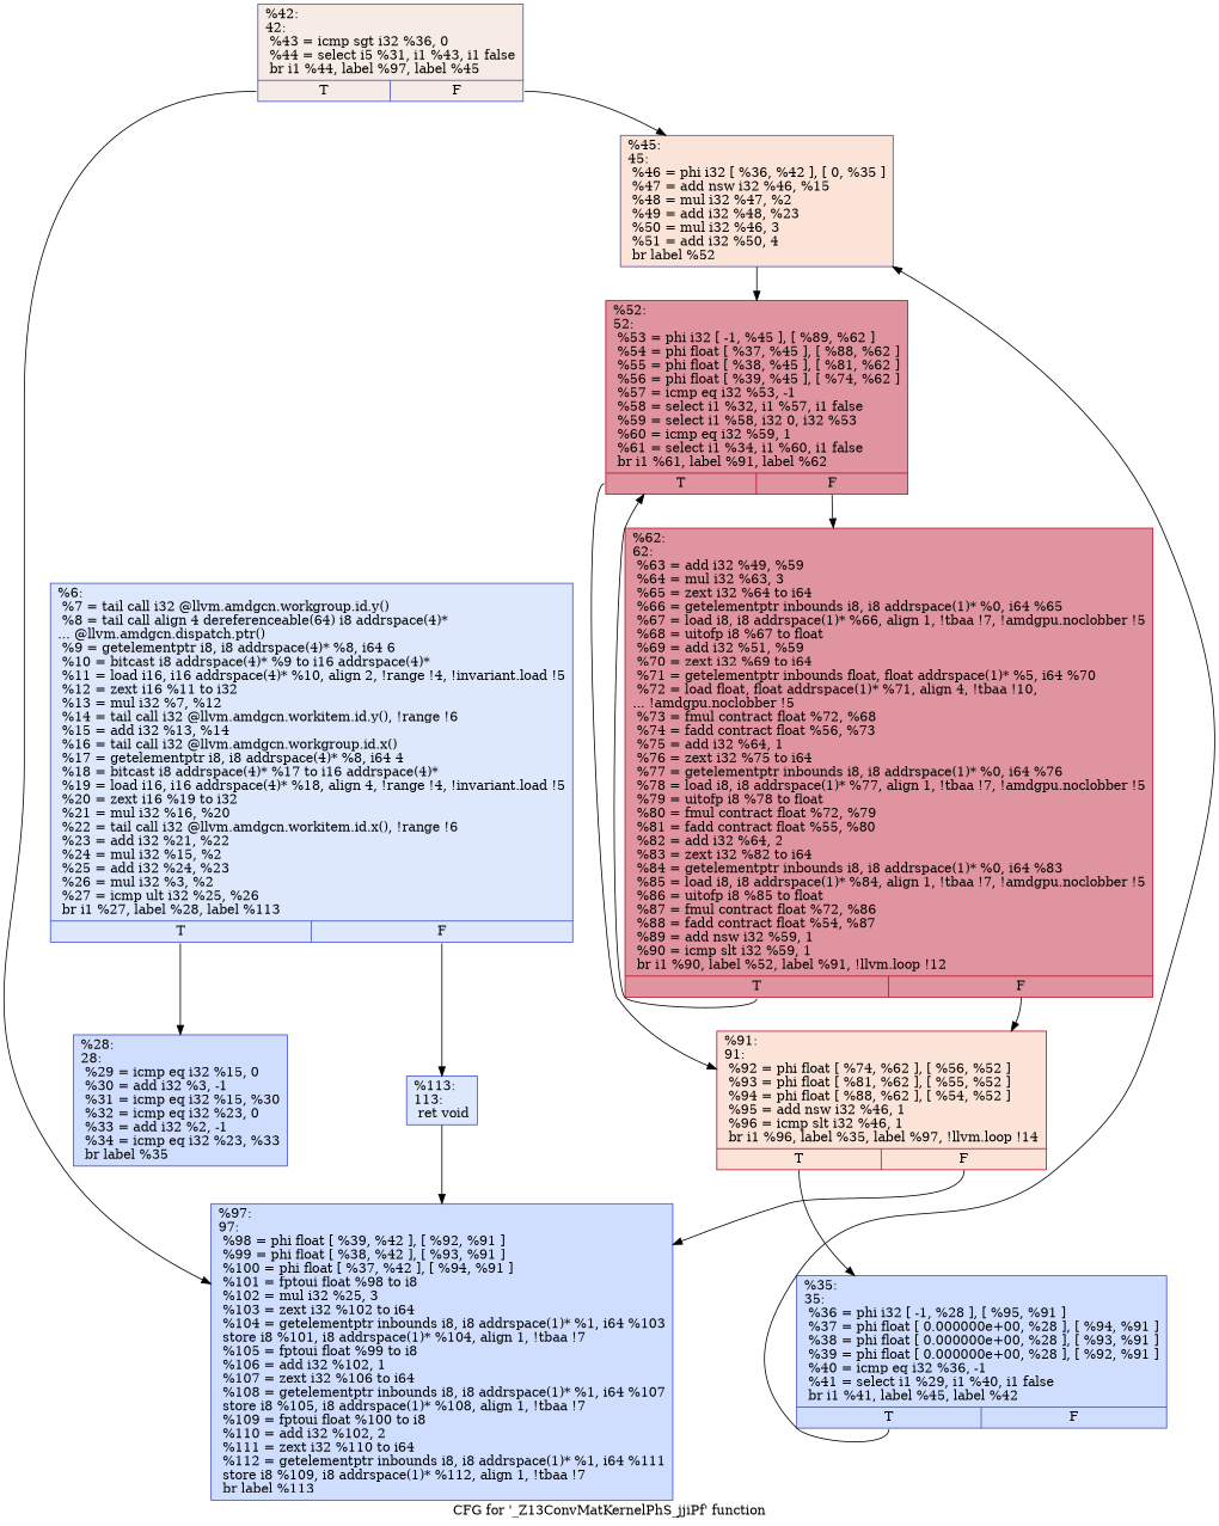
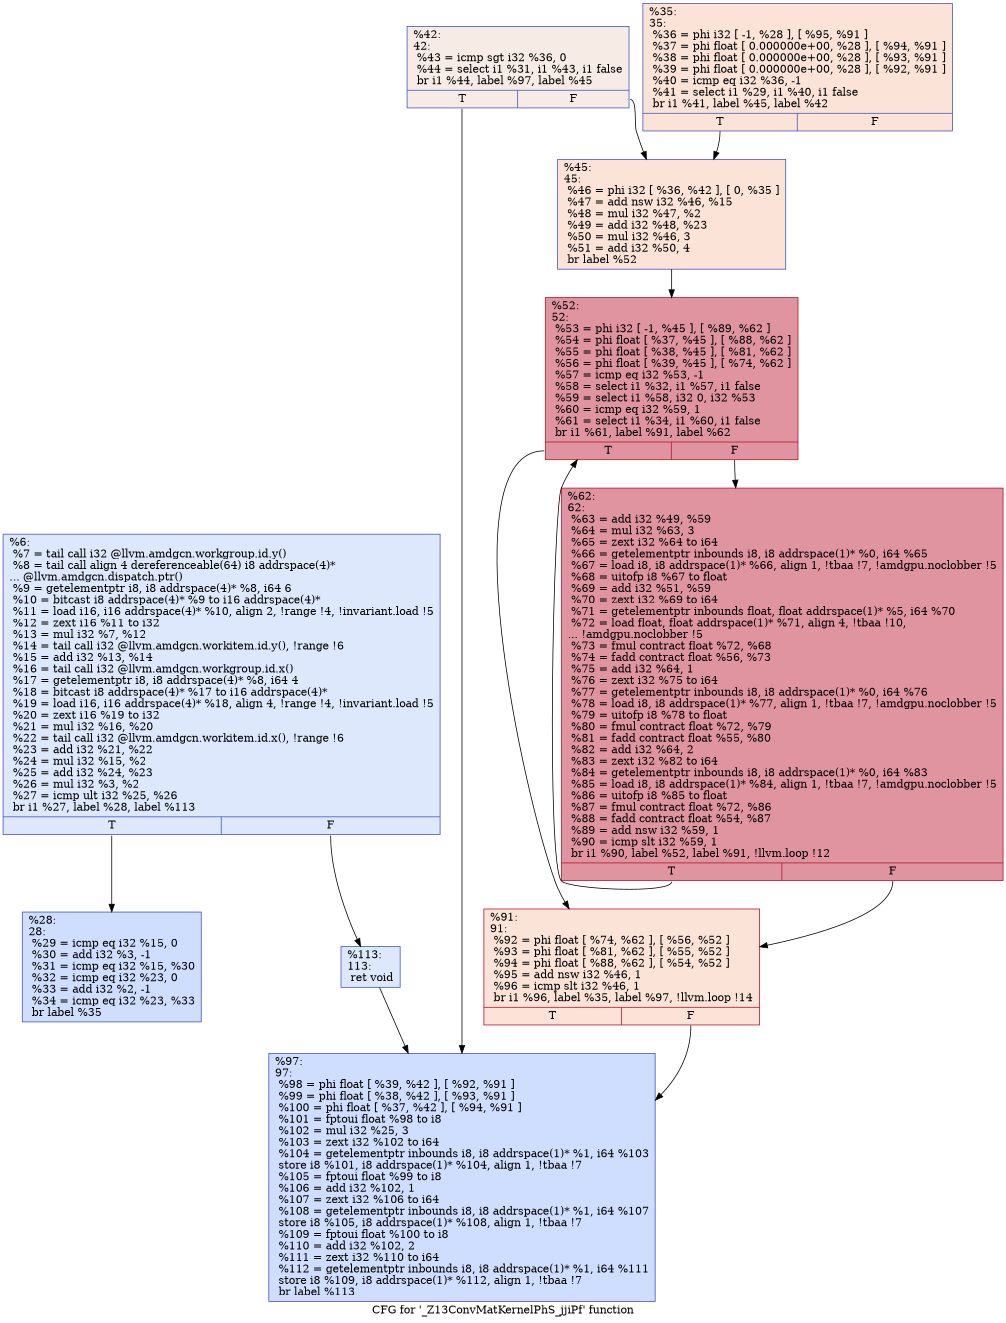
  digraph {
    label="CFG for '_Z13ConvMatKernelPhS_jjiPf' function"
    node [color="#3d50c3ff" fillcolor="#f6bfa670" shape=record style=filled]
    edge [tailport=s0]
    n1 [fillcolor="#b2ccfb70" label="{%6:\l  %7 = tail call i32 @llvm.amdgcn.workgroup.id.y()\l  %8 = tail call align 4 dereferenceable(64) i8 addrspace(4)*\l... @llvm.amdgcn.dispatch.ptr()\l  %9 = getelementptr i8, i8 addrspace(4)* %8, i64 6\l  %10 = bitcast i8 addrspace(4)* %9 to i16 addrspace(4)*\l  %11 = load i16, i16 addrspace(4)* %10, align 2, !range !4, !invariant.load !5\l  %12 = zext i16 %11 to i32\l  %13 = mul i32 %7, %12\l  %14 = tail call i32 @llvm.amdgcn.workitem.id.y(), !range !6\l  %15 = add i32 %13, %14\l  %16 = tail call i32 @llvm.amdgcn.workgroup.id.x()\l  %17 = getelementptr i8, i8 addrspace(4)* %8, i64 4\l  %18 = bitcast i8 addrspace(4)* %17 to i16 addrspace(4)*\l  %19 = load i16, i16 addrspace(4)* %18, align 4, !range !4, !invariant.load !5\l  %20 = zext i16 %19 to i32\l  %21 = mul i32 %16, %20\l  %22 = tail call i32 @llvm.amdgcn.workitem.id.x(), !range !6\l  %23 = add i32 %21, %22\l  %24 = mul i32 %15, %2\l  %25 = add i32 %24, %23\l  %26 = mul i32 %3, %2\l  %27 = icmp ult i32 %25, %26\l  br i1 %27, label %28, label %113\l|{<s0>T|<s1>F}}"]
    n2 [fillcolor="#93b5fe70" label="{%28:\l28:                                               \l  %29 = icmp eq i32 %15, 0\l  %30 = add i32 %3, -1\l  %31 = icmp eq i32 %15, %30\l  %32 = icmp eq i32 %23, 0\l  %33 = add i32 %2, -1\l  %34 = icmp eq i32 %23, %33\l  br label %35\l}"]
    n3 [fillcolor="#b2ccfb70" label="{%113:\l113:                                              \l  ret void\l}"]
    n4 [fillcolor="#93b5fe70" label="{%97:\l97:                                               \l  %98 = phi float [ %39, %42 ], [ %92, %91 ]\l  %99 = phi float [ %38, %42 ], [ %93, %91 ]\l  %100 = phi float [ %37, %42 ], [ %94, %91 ]\l  %101 = fptoui float %98 to i8\l  %102 = mul i32 %25, 3\l  %103 = zext i32 %102 to i64\l  %104 = getelementptr inbounds i8, i8 addrspace(1)* %1, i64 %103\l  store i8 %101, i8 addrspace(1)* %104, align 1, !tbaa !7\l  %105 = fptoui float %99 to i8\l  %106 = add i32 %102, 1\l  %107 = zext i32 %106 to i64\l  %108 = getelementptr inbounds i8, i8 addrspace(1)* %1, i64 %107\l  store i8 %105, i8 addrspace(1)* %108, align 1, !tbaa !7\l  %109 = fptoui float %100 to i8\l  %110 = add i32 %102, 2\l  %111 = zext i32 %110 to i64\l  %112 = getelementptr inbounds i8, i8 addrspace(1)* %1, i64 %111\l  store i8 %109, i8 addrspace(1)* %112, align 1, !tbaa !7\l  br label %113\l}"]
-   n5 [fillcolor="#93b5fe70" label="{%35:\l35:                                               \l  %36 = phi i32 [ -1, %28 ], [ %95, %91 ]\l  %37 = phi float [ 0.000000e+00, %28 ], [ %94, %91 ]\l  %38 = phi float [ 0.000000e+00, %28 ], [ %93, %91 ]\l  %39 = phi float [ 0.000000e+00, %28 ], [ %92, %91 ]\l  %40 = icmp eq i32 %36, -1\l  %41 = select i1 %29, i1 %40, i1 false\l  br i1 %41, label %45, label %42\l|{<s0>T|<s1>F}}"]
+   n5 [label="{%35:\l35:                                               \l  %36 = phi i32 [ -1, %28 ], [ %95, %91 ]\l  %37 = phi float [ 0.000000e+00, %28 ], [ %94, %91 ]\l  %38 = phi float [ 0.000000e+00, %28 ], [ %93, %91 ]\l  %39 = phi float [ 0.000000e+00, %28 ], [ %92, %91 ]\l  %40 = icmp eq i32 %36, -1\l  %41 = select i1 %29, i1 %40, i1 false\l  br i1 %41, label %45, label %42\l|{<s0>T|<s1>F}}"]
    n6 [label="{%45:\l45:                                               \l  %46 = phi i32 [ %36, %42 ], [ 0, %35 ]\l  %47 = add nsw i32 %46, %15\l  %48 = mul i32 %47, %2\l  %49 = add i32 %48, %23\l  %50 = mul i32 %46, 3\l  %51 = add i32 %50, 4\l  br label %52\l}"]
    n7 [color="#b70d28ff" fillcolor="#b70d2870" label="{%52:\l52:                                               \l  %53 = phi i32 [ -1, %45 ], [ %89, %62 ]\l  %54 = phi float [ %37, %45 ], [ %88, %62 ]\l  %55 = phi float [ %38, %45 ], [ %81, %62 ]\l  %56 = phi float [ %39, %45 ], [ %74, %62 ]\l  %57 = icmp eq i32 %53, -1\l  %58 = select i1 %32, i1 %57, i1 false\l  %59 = select i1 %58, i32 0, i32 %53\l  %60 = icmp eq i32 %59, 1\l  %61 = select i1 %34, i1 %60, i1 false\l  br i1 %61, label %91, label %62\l|{<s0>T|<s1>F}}"]
-   n8 [fillcolor="#ecd3c570" label="{%42:\l42:                                               \l  %43 = icmp sgt i32 %36, 0\l  %44 = select i5 %31, i1 %43, i1 false\l  br i1 %44, label %97, label %45\l|{<s0>T|<s1>F}}"]
+   n8 [fillcolor="#ecd3c570" label="{%42:\l42:                                               \l  %43 = icmp sgt i32 %36, 0\l  %44 = select i1 %31, i1 %43, i1 false\l  br i1 %44, label %97, label %45\l|{<s0>T|<s1>F}}"]
    n9 [color="#b70d28ff" label="{%91:\l91:                                               \l  %92 = phi float [ %74, %62 ], [ %56, %52 ]\l  %93 = phi float [ %81, %62 ], [ %55, %52 ]\l  %94 = phi float [ %88, %62 ], [ %54, %52 ]\l  %95 = add nsw i32 %46, 1\l  %96 = icmp slt i32 %46, 1\l  br i1 %96, label %35, label %97, !llvm.loop !14\l|{<s0>T|<s1>F}}"]
    n10 [color="#b70d28ff" fillcolor="#b70d2870" label="{%62:\l62:                                               \l  %63 = add i32 %49, %59\l  %64 = mul i32 %63, 3\l  %65 = zext i32 %64 to i64\l  %66 = getelementptr inbounds i8, i8 addrspace(1)* %0, i64 %65\l  %67 = load i8, i8 addrspace(1)* %66, align 1, !tbaa !7, !amdgpu.noclobber !5\l  %68 = uitofp i8 %67 to float\l  %69 = add i32 %51, %59\l  %70 = zext i32 %69 to i64\l  %71 = getelementptr inbounds float, float addrspace(1)* %5, i64 %70\l  %72 = load float, float addrspace(1)* %71, align 4, !tbaa !10,\l... !amdgpu.noclobber !5\l  %73 = fmul contract float %72, %68\l  %74 = fadd contract float %56, %73\l  %75 = add i32 %64, 1\l  %76 = zext i32 %75 to i64\l  %77 = getelementptr inbounds i8, i8 addrspace(1)* %0, i64 %76\l  %78 = load i8, i8 addrspace(1)* %77, align 1, !tbaa !7, !amdgpu.noclobber !5\l  %79 = uitofp i8 %78 to float\l  %80 = fmul contract float %72, %79\l  %81 = fadd contract float %55, %80\l  %82 = add i32 %64, 2\l  %83 = zext i32 %82 to i64\l  %84 = getelementptr inbounds i8, i8 addrspace(1)* %0, i64 %83\l  %85 = load i8, i8 addrspace(1)* %84, align 1, !tbaa !7, !amdgpu.noclobber !5\l  %86 = uitofp i8 %85 to float\l  %87 = fmul contract float %72, %86\l  %88 = fadd contract float %54, %87\l  %89 = add nsw i32 %59, 1\l  %90 = icmp slt i32 %59, 1\l  br i1 %90, label %52, label %91, !llvm.loop !12\l|{<s0>T|<s1>F}}"]
    n1 -> n2
    n1 -> n3 [tailport=s1]
    n3 -> n4
    n5 -> n6
    n6 -> n7
    n7 -> n9
    n7 -> n10 [tailport=s1]
    n8 -> n4
    n8 -> n6 [tailport=s1]
    n9 -> n4 [tailport=s1]
-   n9 -> n5
    n10 -> n7
    n10 -> n9 [tailport=s1]
  }
